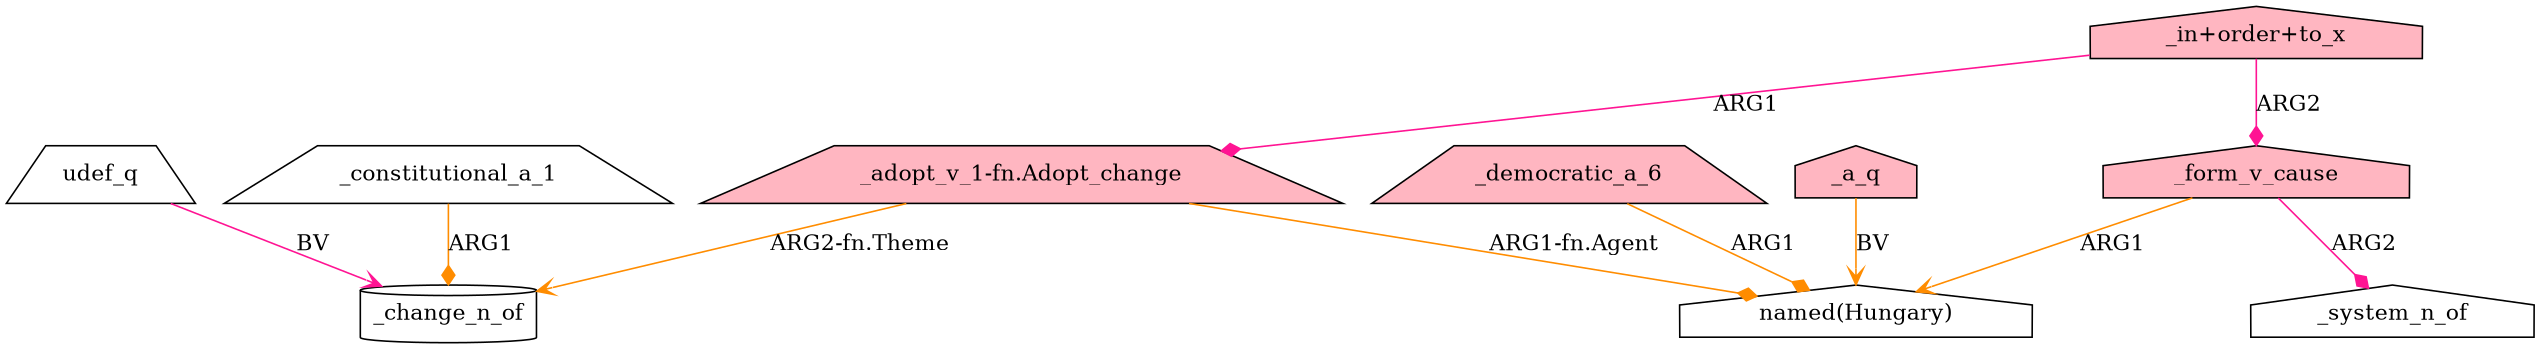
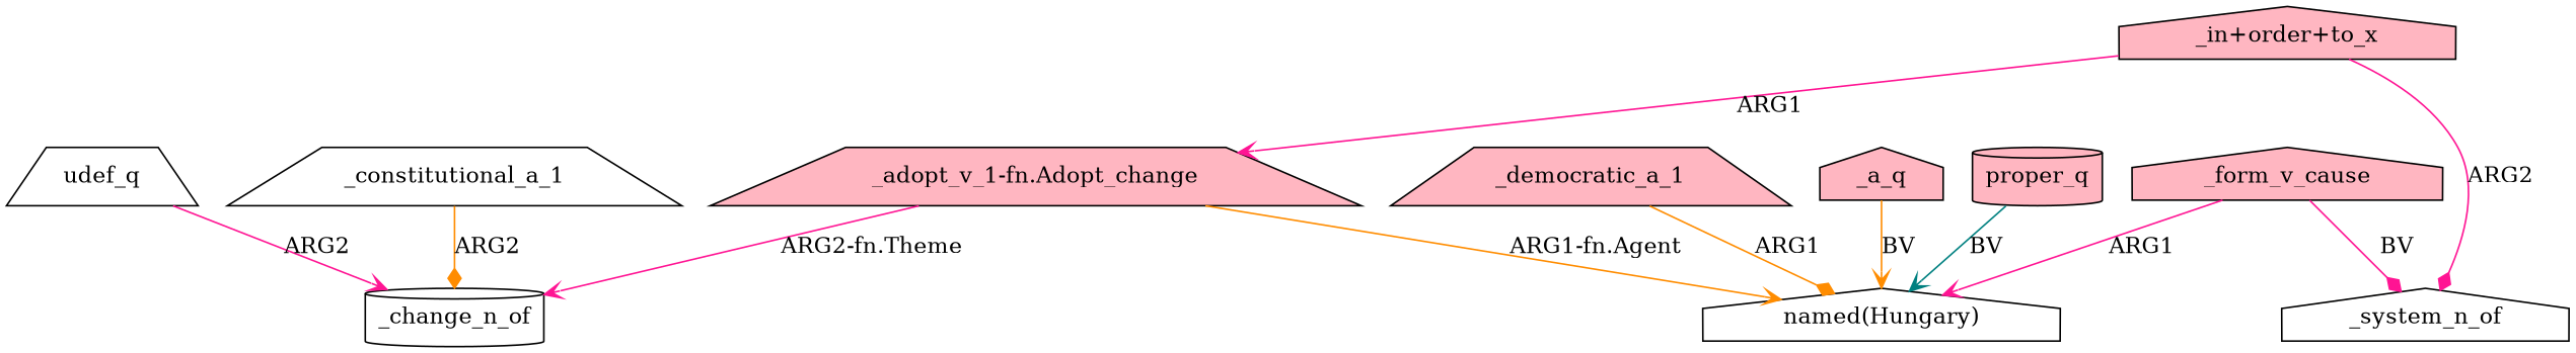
  digraph {
    node [fillcolor=lightpink shape=house style=filled]
    edge [arrowhead=vee color=darkorange]
    _constitutional_a_1 [fillcolor=white shape=trapezium]
    _change_n_of [fillcolor=white shape=cylinder]
    "named(Hungary)" [fillcolor=white]
    _a_q
    _system_n_of [fillcolor=white]
    udef_q [fillcolor=white shape=trapezium]
+   proper_q [shape=cylinder]
    n8 [label="_adopt_v_1-fn.Adopt_change" shape=trapezium]
    _form_v_cause
    "_in+order+to_x"
-   _democratic_a_1 [shape=trapezium label=_democratic_a_6]
-   _constitutional_a_1 -> _change_n_of [arrowhead=diamond label=ARG1]
+   _democratic_a_1 [shape=trapezium]
+   _constitutional_a_1 -> _change_n_of [arrowhead=diamond label=ARG2]
    _a_q -> "named(Hungary)" [label=BV]
-   udef_q -> _change_n_of [color=deeppink label=BV]
-   n8 -> _change_n_of [label="ARG2-fn.Theme"]
-   n8 -> "named(Hungary)" [arrowhead=diamond label="ARG1-fn.Agent"]
-   _form_v_cause -> "named(Hungary)" [label=ARG1]
-   _form_v_cause -> _system_n_of [arrowhead=diamond color=deeppink label=ARG2]
-   "_in+order+to_x" -> n8 [arrowhead=diamond color=deeppink label=ARG1]
-   "_in+order+to_x" -> _form_v_cause [arrowhead=diamond color=deeppink label=ARG2]
+   udef_q -> _change_n_of [color=deeppink label=ARG2]
+   proper_q -> "named(Hungary)" [color=teal label=BV]
+   n8 -> _change_n_of [color=deeppink label="ARG2-fn.Theme"]
+   n8 -> "named(Hungary)" [label="ARG1-fn.Agent"]
+   _form_v_cause -> "named(Hungary)" [color=deeppink label=ARG1]
+   _form_v_cause -> _system_n_of [arrowhead=diamond color=deeppink label=BV]
+   "_in+order+to_x" -> n8 [color=deeppink label=ARG1]
+   "_in+order+to_x" -> _system_n_of [arrowhead=diamond color=deeppink label=ARG2]
    _democratic_a_1 -> "named(Hungary)" [arrowhead=diamond label=ARG1]
  }
